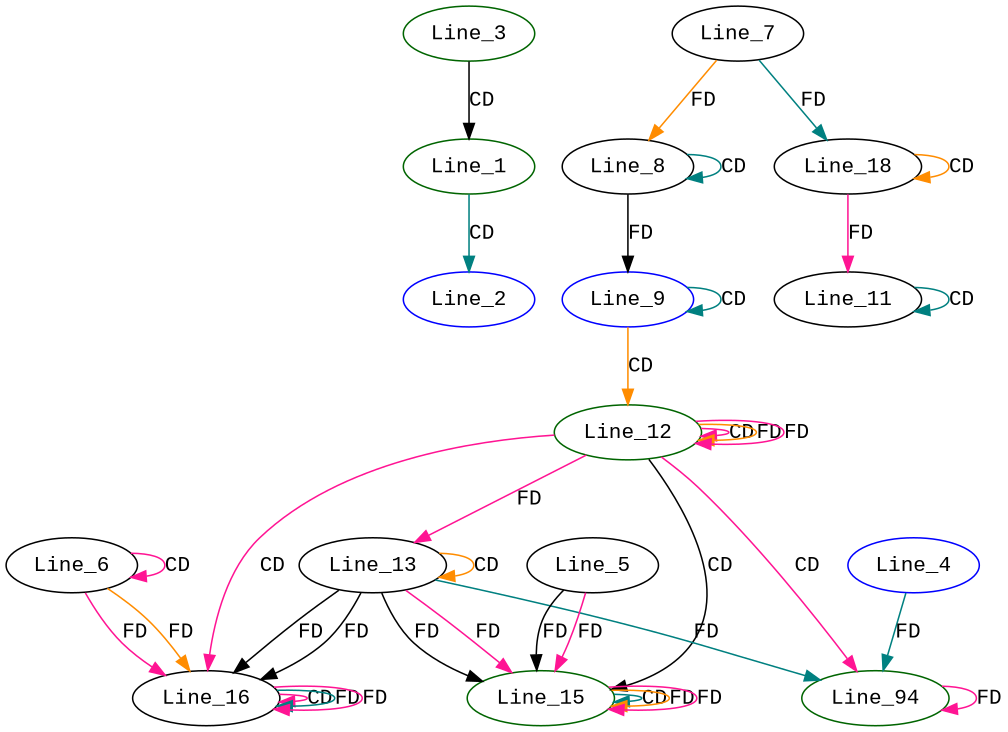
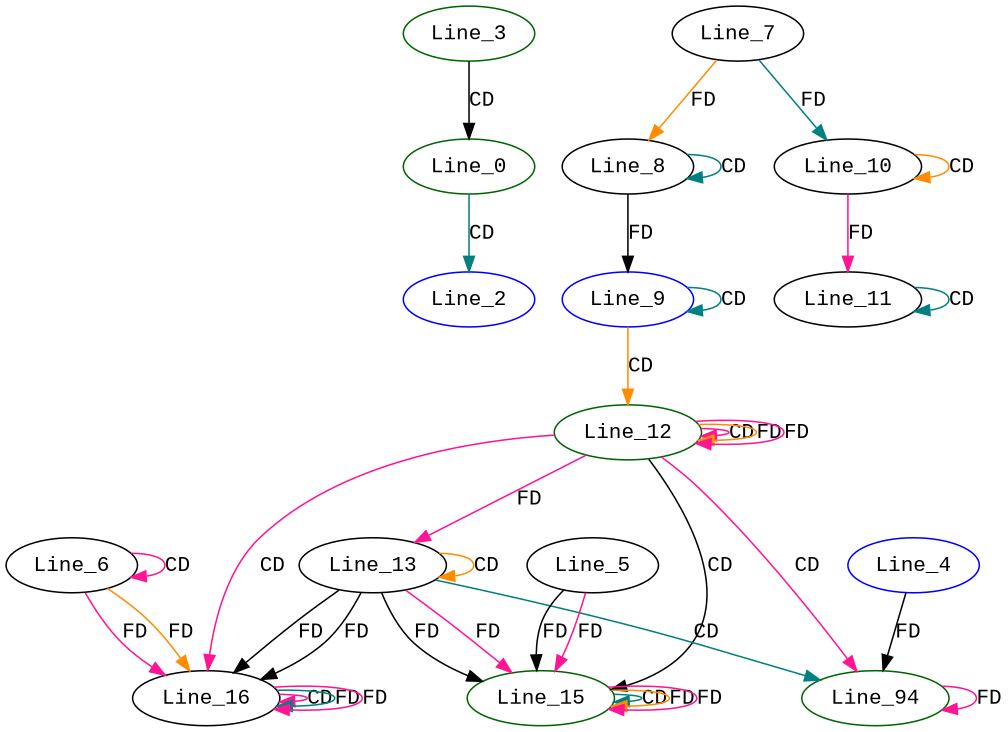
  digraph {
    fontname="Liberation Mono"
    node [color=black fontname="Liberation Mono"]
    edge [color=deeppink fontname="Liberation Mono"]
    n1 [color=darkgreen label=Line_3]
-   Line_1 [color=darkgreen]
+   Line_1 [color=darkgreen label=Line_0]
    Line_2 [color=blue]
    Line_6
    Line_16
    Line_8
    Line_9 [color=blue]
    Line_12 [color=darkgreen]
    Line_7
-   Line_10 [label=Line_18]
+   Line_10
    Line_11
    Line_13
    n13 [color=darkgreen label=Line_94]
    Line_15 [color=darkgreen]
    Line_4 [color=blue]
    Line_5
    n1 -> Line_1 [color=black label=CD]
    Line_1 -> Line_2 [color=teal label=CD]
    Line_6 -> Line_6 [label=CD]
    Line_6 -> Line_16 [label=FD]
    Line_6 -> Line_16 [color=darkorange label=FD]
    Line_16 -> Line_16 [label=CD]
    Line_16 -> Line_16 [color=teal label=FD]
    Line_16 -> Line_16 [label=FD]
    Line_8 -> Line_8 [color=teal label=CD]
    Line_8 -> Line_9 [color=black label=FD]
    Line_9 -> Line_9 [color=teal label=CD]
    Line_9 -> Line_12 [color=darkorange label=CD]
    Line_12 -> Line_16 [label=CD]
    Line_12 -> Line_12 [label=CD]
    Line_12 -> Line_12 [color=darkorange label=FD]
    Line_12 -> Line_12 [label=FD]
    Line_12 -> Line_13 [label=FD]
    Line_12 -> n13 [label=CD]
    Line_12 -> Line_15 [color=black label=CD]
    Line_7 -> Line_8 [color=darkorange label=FD]
    Line_7 -> Line_10 [color=teal label=FD]
    Line_10 -> Line_10 [color=darkorange label=CD]
    Line_10 -> Line_11 [label=FD]
    Line_11 -> Line_11 [color=teal label=CD]
    Line_13 -> Line_16 [color=black label=FD]
    Line_13 -> Line_16 [color=black label=FD]
    Line_13 -> Line_13 [color=darkorange label=CD]
-   Line_13 -> n13 [color=teal label=FD]
+   Line_13 -> n13 [color=teal label=CD]
    Line_13 -> Line_15 [label=FD]
    Line_13 -> Line_15 [color=black label=FD]
    n13 -> n13 [label=FD]
    Line_15 -> Line_15 [color=teal label=CD]
    Line_15 -> Line_15 [color=darkorange label=FD]
    Line_15 -> Line_15 [label=FD]
-   Line_4 -> n13 [color=teal label=FD]
+   Line_4 -> n13 [color=black label=FD]
    Line_5 -> Line_15 [color=black label=FD]
    Line_5 -> Line_15 [label=FD]
  }
